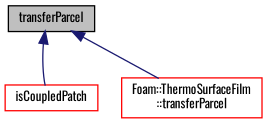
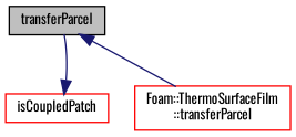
  digraph {
    fontname=Oswald
    rankdir=TB
    node [color=red fontname=Oswald fontsize=10 shape=record]
    edge [color=midnightblue dir=back fontname=Oswald fontsize=10 labelfontname=FreeSans labelfontsize=10 style=solid]
    n1 [color=black fillcolor=grey75 fontcolor=black height=0.2 label=transferParcel style=filled width=0.4]
    n2 [height=0.2 label=isCoupledPatch width=0.4]
    n3 [height=0.2 label="Foam::ThermoSurfaceFilm\l::transferParcel" width=0.4]
-   n1 -> n2
+   n2 -> n1
    n1 -> n3
  }
